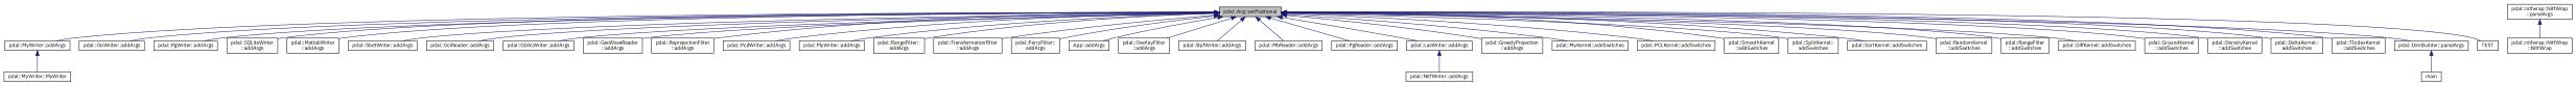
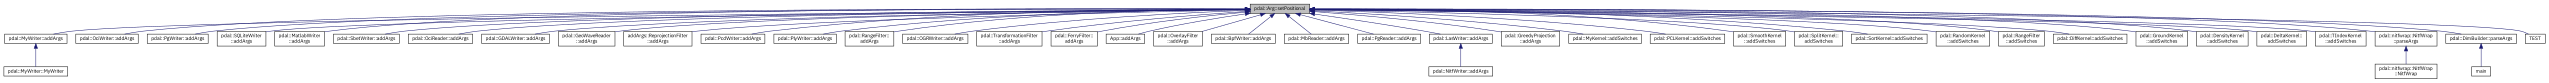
  digraph {
    fontname="IBM Plex Sans"
    rankdir=TB
    node [color=black fillcolor=white fontname="IBM Plex Sans" fontsize=10 shape=record style=filled]
    edge [color=midnightblue dir=back fontname="IBM Plex Sans" fontsize=10 labelfontname=Helvetica labelfontsize=10 style=solid]
    n1 [fillcolor=grey75 fontcolor=black height=0.2 label="pdal::Arg::setPositional" width=0.4]
    n2 [height=0.2 label="pdal::MyWriter::addArgs" width=0.4]
    n3 [height=0.2 label="pdal::OciWriter::addArgs" width=0.4]
    n4 [height=0.2 label="pdal::PgWriter::addArgs" width=0.4]
    n5 [height=0.2 label="pdal::SQLiteWriter\l::addArgs" width=0.4]
    n6 [height=0.2 label="pdal::MatlabWriter\l::addArgs" width=0.4]
    n7 [height=0.2 label="pdal::SbetWriter::addArgs" width=0.4]
    n8 [height=0.2 label="pdal::OciReader::addArgs" width=0.4]
    n9 [height=0.2 label="pdal::GDALWriter::addArgs" width=0.4]
    n10 [height=0.2 label="pdal::GeoWaveReader\l::addArgs" width=0.4]
-   n11 [height=0.2 label="pdal::ReprojectionFilter\l::addArgs" width=0.4]
+   n11 [height=0.2 label="addArgs::ReprojectionFilter\l::addArgs" width=0.4]
    n12 [height=0.2 label="pdal::PcdWriter::addArgs" width=0.4]
    n13 [height=0.2 label="pdal::PlyWriter::addArgs" width=0.4]
    n14 [height=0.2 label="pdal::RangeFilter::\laddArgs" width=0.4]
+   n15 [height=0.2 label="pdal::OGRWriter::addArgs" width=0.4]
    n16 [height=0.2 label="pdal::TransformationFilter\l::addArgs" width=0.4]
    n17 [height=0.2 label="pdal::FerryFilter::\laddArgs" width=0.4]
    n18 [height=0.2 label="App::addArgs" width=0.4]
    n19 [height=0.2 label="pdal::OverlayFilter\l::addArgs" width=0.4]
    n20 [height=0.2 label="pdal::BpfWriter::addArgs" width=0.4]
    n21 [height=0.2 label="pdal::MbReader::addArgs" width=0.4]
    n22 [height=0.2 label="pdal::PgReader::addArgs" width=0.4]
    n23 [height=0.2 label="pdal::LasWriter::addArgs" width=0.4]
    n24 [height=0.2 label="pdal::GreedyProjection\l::addArgs" width=0.4]
    n25 [height=0.2 label="pdal::MyKernel::addSwitches" width=0.4]
    n26 [height=0.2 label="pdal::PCLKernel::addSwitches" width=0.4]
    n27 [height=0.2 label="pdal::SmoothKernel\l::addSwitches" width=0.4]
    n28 [height=0.2 label="pdal::SplitKernel::\laddSwitches" width=0.4]
    n29 [height=0.2 label="pdal::SortKernel::addSwitches" width=0.4]
    n30 [height=0.2 label="pdal::RandomKernel\l::addSwitches" width=0.4]
    n31 [height=0.2 label="pdal::RangeFilter\l::addSwitches" width=0.4]
    n32 [height=0.2 label="pdal::DiffKernel::addSwitches" width=0.4]
    n33 [height=0.2 label="pdal::GroundKernel\l::addSwitches" width=0.4]
    n34 [height=0.2 label="pdal::DensityKernel\l::addSwitches" width=0.4]
    n35 [height=0.2 label="pdal::DeltaKernel::\laddSwitches" width=0.4]
    n36 [height=0.2 label="pdal::TIndexKernel\l::addSwitches" width=0.4]
    n37 [height=0.2 label="pdal::nitfwrap::NitfWrap\l::parseArgs" width=0.4]
    n38 [height=0.2 label="pdal::DimBuilder::parseArgs" width=0.4]
    n39 [height=0.2 label=TEST width=0.4]
    n40 [height=0.2 label="pdal::MyWriter::MyWriter" width=0.4]
    n41 [height=0.2 label="pdal::NitfWriter::addArgs" width=0.4]
    n42 [height=0.2 label="pdal::nitfwrap::NitfWrap\l::NitfWrap" width=0.4]
    n43 [height=0.2 label=main width=0.4]
    n1 -> n2
    n1 -> n3
    n1 -> n4
    n1 -> n5
    n1 -> n6
    n1 -> n7
    n1 -> n8
    n1 -> n9
    n1 -> n10
    n1 -> n11
    n1 -> n12
    n1 -> n13
    n1 -> n14
+   n1 -> n15
    n1 -> n16
    n1 -> n17
    n1 -> n18
    n1 -> n19
    n1 -> n20
    n1 -> n21
    n1 -> n22
    n1 -> n23
    n1 -> n24
    n1 -> n25
    n1 -> n26
    n1 -> n27
    n1 -> n28
    n1 -> n29
    n1 -> n30
    n1 -> n31
    n1 -> n32
    n1 -> n33
    n1 -> n34
    n1 -> n35
    n1 -> n36
+   n1 -> n37
    n1 -> n38
    n1 -> n39
    n2 -> n40
    n23 -> n41
    n37 -> n42
    n38 -> n43
  }
